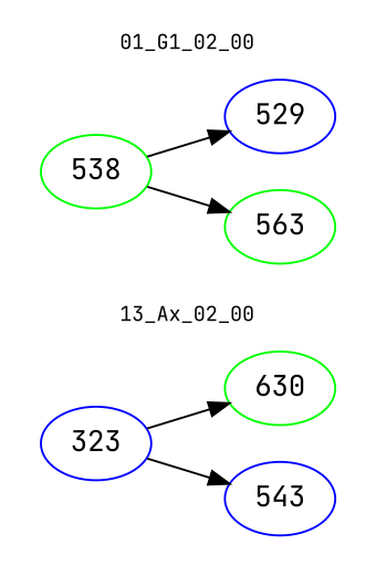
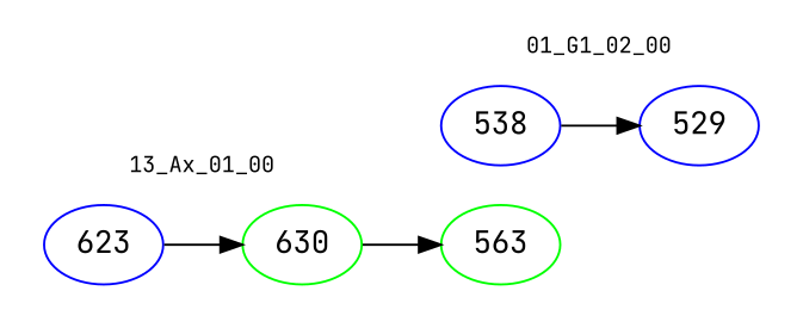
  digraph {
    fontname="JetBrains Mono"
    rankdir=LR
    node [color=blue fontname="JetBrains Mono"]
    edge [color=black fontname="JetBrains Mono"]
-   n1 [label=323]
-   n2 [label=543]
+   n1 [label=623]
    n3 [color=green label=630]
-   n4 [color=green label=538]
+   n4 [label=538]
    n5 [color=green label=563]
    n6 [label=529]
    subgraph cluster_1 {
      color=white
      fontsize=10
-     label="13_Ax_02_00"
+     label="13_Ax_01_00"
      n1
-     n2
      n3
    }
    subgraph cluster_2 {
      color=white
      fontsize=10
      label="01_G1_02_00"
      n4
      n5
      n6
    }
-   n1 -> n2
    n1 -> n3
-   n4 -> n5
+   n3 -> n5
    n4 -> n6
  }
